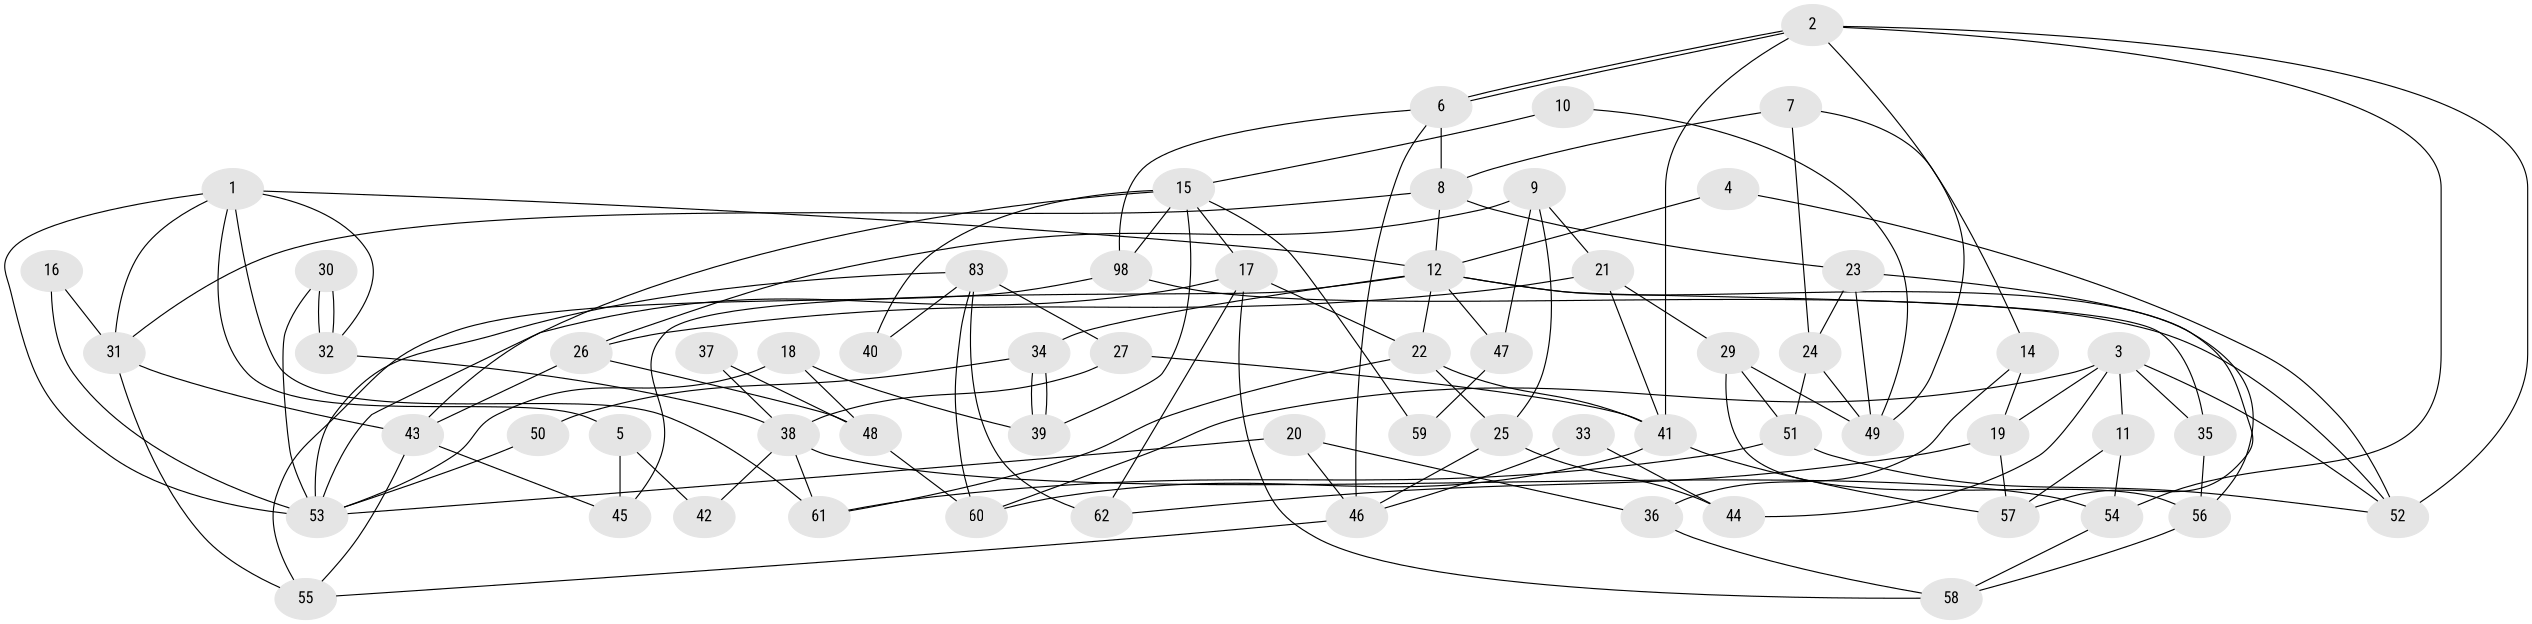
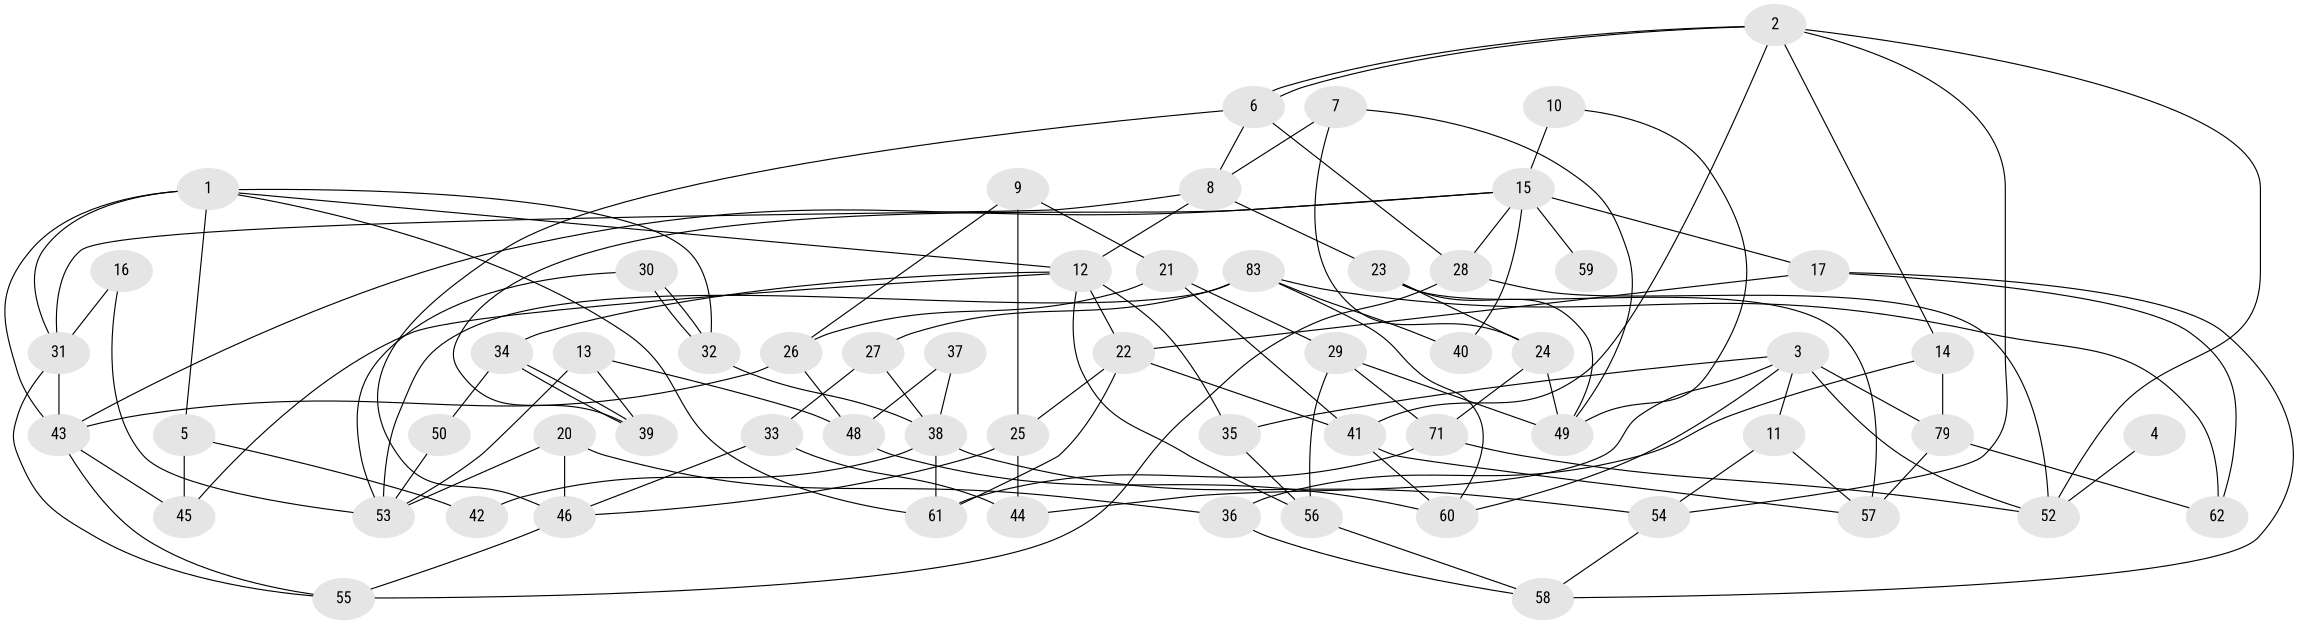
  graph {
    fontname="Roboto Condensed"
    node [color=gray90 fontname="Roboto Condensed" style=filled]
    edge [fontname="Roboto Condensed"]
    1
    5
    12
    31
    32
    53
    61
    42
    45
    35
-   47
    22
    34
    56
    43
    55
    38
    2
    6
    14
    41
    52
    54
    8
-   28 [label=98]
+   28
    46
-   19
+   19 [label=79]
    36
    60
    57
    58
    3
    11
    44
    62
    4
    23
    7
    24
    49
-   51
+   51 [label=71]
    9
    21
    25
    26
    29
    48
    59
    10
    15
    40
    17
    39
    50
    n55 [label=83]
    27
    16
-   18
+   18 [label=13]
    20
    30
    33
    37
    1 -- 5
    1 -- 12
    1 -- 31
    1 -- 32
-   1 -- 53
+   1 -- 43
    1 -- 61
    5 -- 42
    5 -- 45
    12 -- 45
    12 -- 35
-   12 -- 47
    12 -- 22
    12 -- 34
    12 -- 56
    31 -- 43
    31 -- 55
    32 -- 38
    35 -- 56
-   47 -- 59
    22 -- 61
    22 -- 41
    22 -- 25
    34 -- 39
    34 -- 39
    34 -- 50
    56 -- 58
    43 -- 45
    43 -- 55
    38 -- 61
    38 -- 42
    38 -- 54
    2 -- 6
    2 -- 6
    2 -- 14
    2 -- 41
    2 -- 52
    2 -- 54
    6 -- 8
    6 -- 28
    6 -- 46
    14 -- 19
    14 -- 36
    41 -- 60
    41 -- 57
    54 -- 58
    8 -- 12
    8 -- 31
    8 -- 23
    28 -- 55
    28 -- 52
    46 -- 55
    19 -- 57
    19 -- 62
    36 -- 58
    3 -- 35
    3 -- 52
    3 -- 19
    3 -- 60
    3 -- 11
    3 -- 44
    11 -- 54
    11 -- 57
-   4 -- 12
    4 -- 52
    23 -- 57
    23 -- 24
    23 -- 49
    7 -- 8
    7 -- 24
    7 -- 49
    24 -- 49
    24 -- 51
    51 -- 61
    51 -- 52
-   9 -- 47
    9 -- 21
    9 -- 25
    9 -- 26
    21 -- 41
    21 -- 26
    21 -- 29
    25 -- 46
    25 -- 44
    26 -- 43
    26 -- 48
    29 -- 56
    29 -- 49
    29 -- 51
    48 -- 60
    10 -- 49
    10 -- 15
    15 -- 43
    15 -- 28
    15 -- 59
    15 -- 40
    15 -- 17
    15 -- 39
-   17 -- 53
    17 -- 22
    17 -- 58
    17 -- 62
    50 -- 53
    n55 -- 53
    n55 -- 60
    n55 -- 62
    n55 -- 40
    n55 -- 27
    27 -- 38
-   27 -- 41
+   27 -- 33
    16 -- 31
    16 -- 53
    18 -- 53
    18 -- 48
    18 -- 39
    20 -- 53
    20 -- 46
    20 -- 36
    30 -- 32
    30 -- 32
    30 -- 53
    33 -- 46
    33 -- 44
    37 -- 38
    37 -- 48
  }
